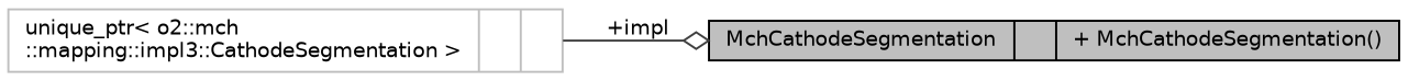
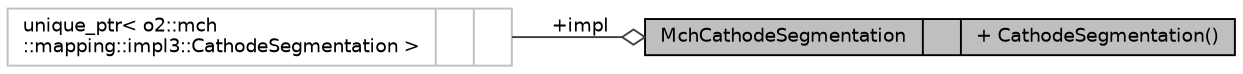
  digraph {
    rankdir=LR
    node [fontname=Helvetica fontsize=10 shape=record]
-   n1 [color=black fillcolor=grey75 fontcolor=black height=0.2 label="{MchCathodeSegmentation\n||+ MchCathodeSegmentation()\l}" style=filled width=0.4]
+   n1 [color=black fillcolor=grey75 fontcolor=black height=0.2 label="{MchCathodeSegmentation\n||+ CathodeSegmentation()\l}" style=filled width=0.4]
    n2 [color=grey75 height=0.2 label="{unique_ptr\< o2::mch\l::mapping::impl3::CathodeSegmentation \>\n||}" width=0.4]
    n2 -> n1 [arrowhead=odiamond color=grey25 fontname=Helvetica fontsize=10 label=" +impl" labelfontname=Helvetica labelfontsize=10 style=solid]
  }
